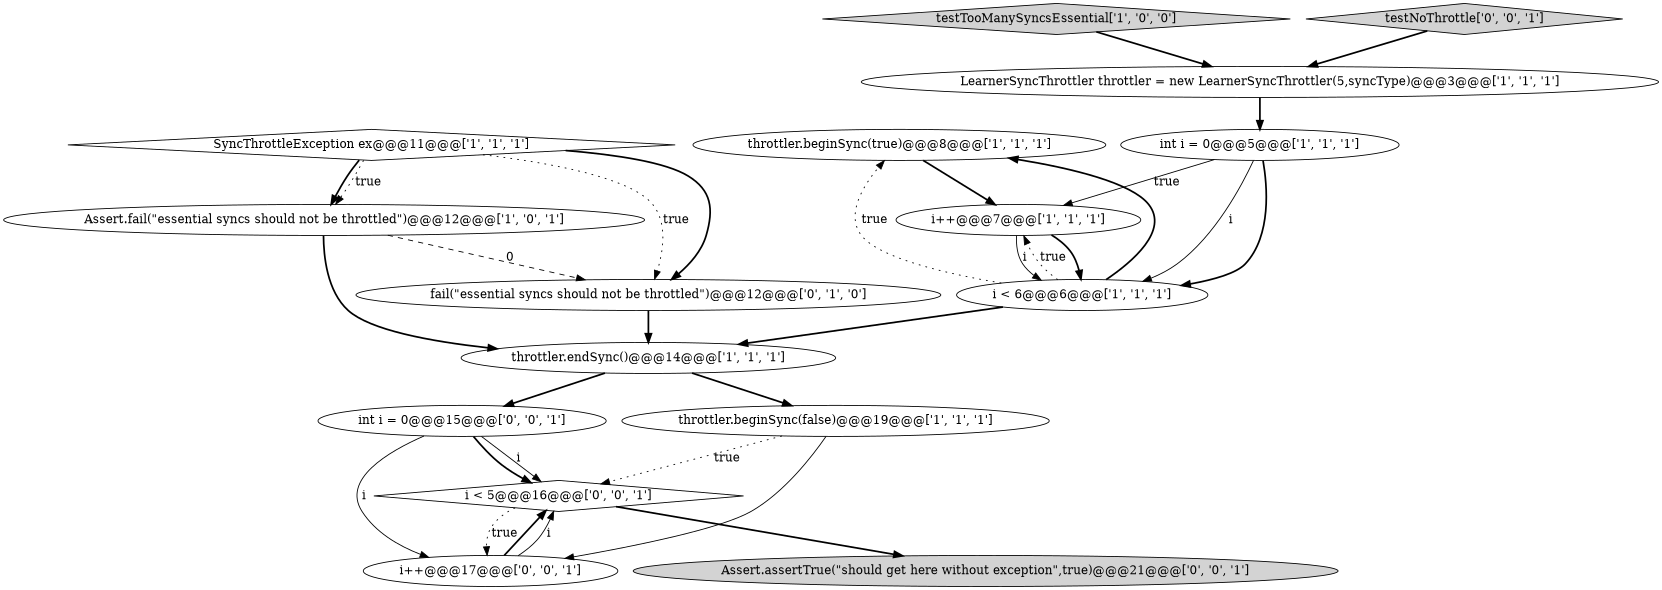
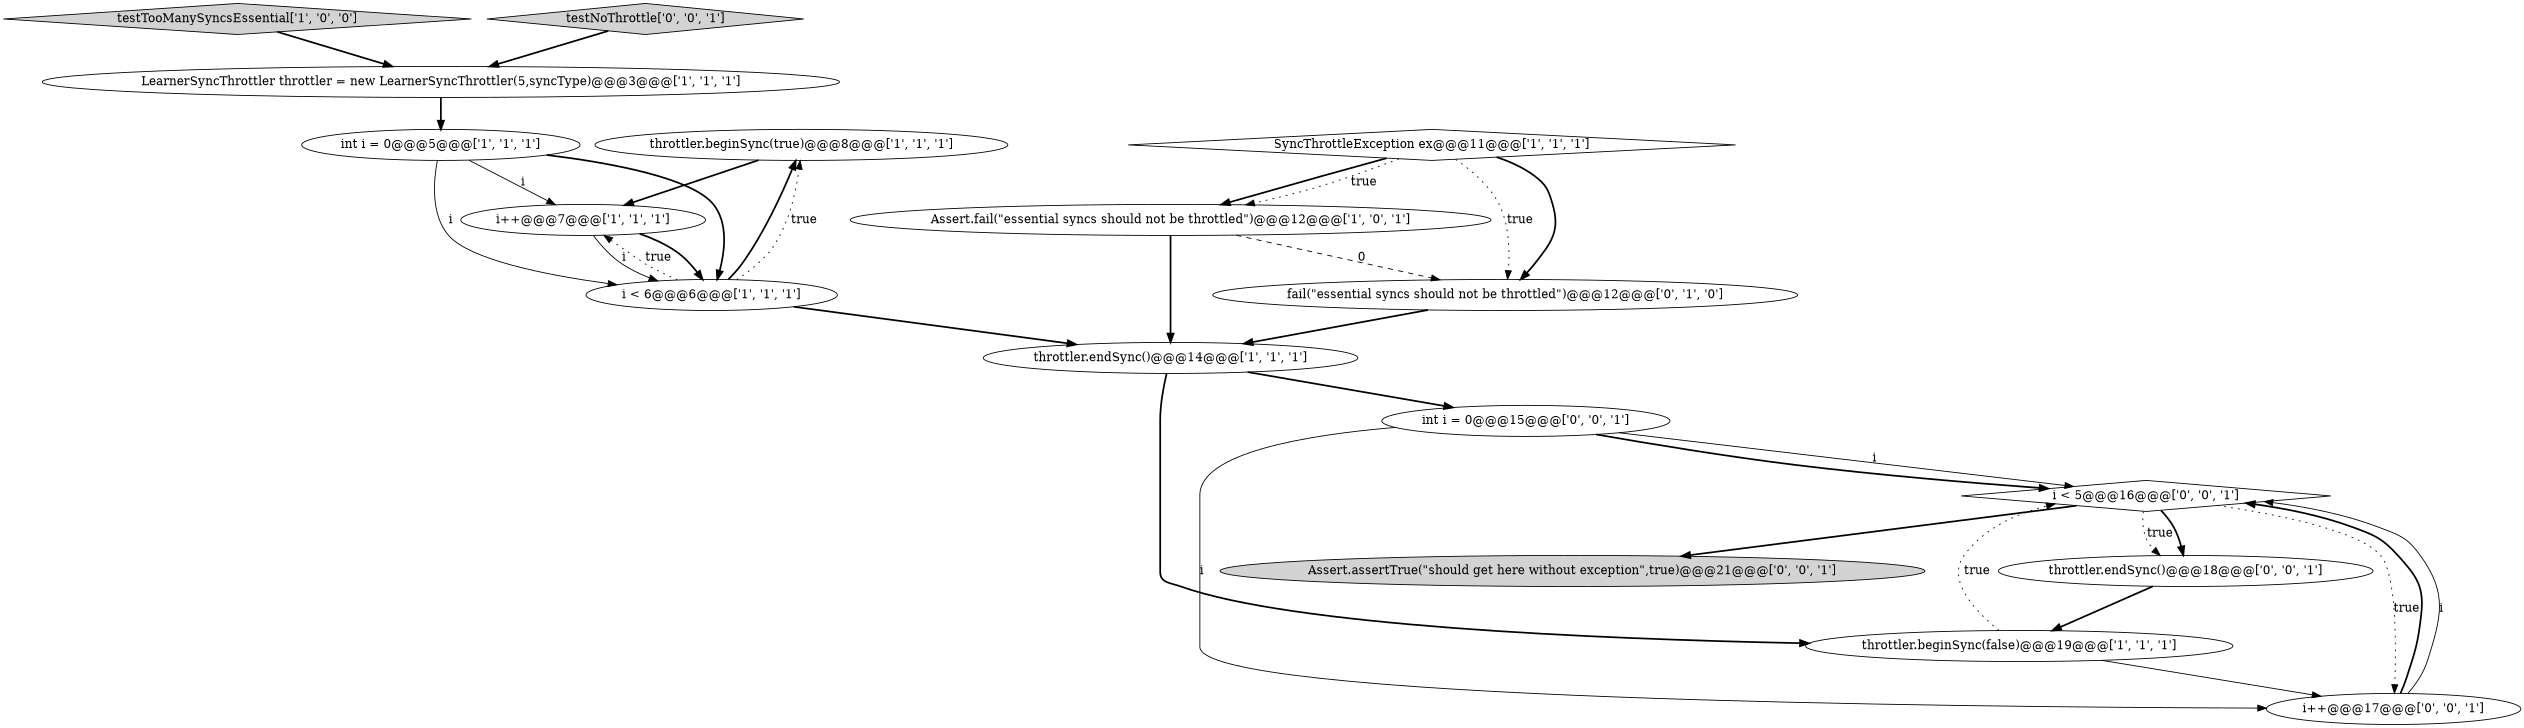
  digraph {
    node [fillcolor=white shape=ellipse style=filled]
    edge [style=bold]
    n1 [label="throttler.beginSync(true)@@@8@@@['1', '1', '1']"]
    n2 [label="i++@@@7@@@['1', '1', '1']"]
    n3 [label="i < 6@@@6@@@['1', '1', '1']"]
    n4 [fillcolor=lightgray label="testTooManySyncsEssential['1', '0', '0']" shape=diamond]
    n5 [label="LearnerSyncThrottler throttler = new LearnerSyncThrottler(5,syncType)@@@3@@@['1', '1', '1']"]
    n6 [label="int i = 0@@@5@@@['1', '1', '1']"]
    n7 [label="throttler.endSync()@@@14@@@['1', '1', '1']"]
    n8 [label="int i = 0@@@15@@@['0', '0', '1']"]
    n9 [label="throttler.beginSync(false)@@@19@@@['1', '1', '1']"]
    n10 [label="i < 5@@@16@@@['0', '0', '1']" shape=diamond]
    n11 [label="i++@@@17@@@['0', '0', '1']"]
    n12 [label="Assert.fail(\"essential syncs should not be throttled\")@@@12@@@['1', '0', '1']"]
    n13 [label="fail(\"essential syncs should not be throttled\")@@@12@@@['0', '1', '0']"]
    n14 [fillcolor=lightgray label="Assert.assertTrue(\"should get here without exception\",true)@@@21@@@['0', '0', '1']"]
+   n15 [label="throttler.endSync()@@@18@@@['0', '0', '1']"]
    n16 [fillcolor=lightgray label="testNoThrottle['0', '0', '1']" shape=diamond]
    n17 [label="SyncThrottleException ex@@@11@@@['1', '1', '1']" shape=diamond]
    n1 -> n2
    n2 -> n3
    n2 -> n3 [label=i style=solid]
    n3 -> n1
    n3 -> n1 [label=true style=dotted]
    n3 -> n2 [label=true style=dotted]
    n3 -> n7
    n4 -> n5
    n5 -> n6
-   n6 -> n2 [label=true style=solid]
+   n6 -> n2 [label=i style=solid]
    n6 -> n3
    n6 -> n3 [label=i style=solid]
    n7 -> n8
    n7 -> n9
    n8 -> n10 [label=i style=solid]
    n8 -> n10
    n8 -> n11 [label=i style=solid]
    n9 -> n10 [label=true style=dotted]
    n9 -> n11 [style=solid]
    n10 -> n11 [label=true style=dotted]
    n10 -> n14
+   n10 -> n15 [label=true style=dotted]
+   n10 -> n15
    n11 -> n10
    n11 -> n10 [label=i style=solid]
    n12 -> n7
    n12 -> n13 [label=0 style=dashed]
    n13 -> n7
+   n15 -> n9
    n16 -> n5
    n17 -> n12
    n17 -> n12 [label=true style=dotted]
    n17 -> n13
    n17 -> n13 [label=true style=dotted]
  }
